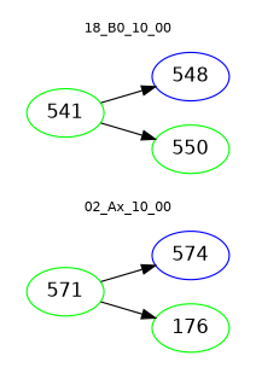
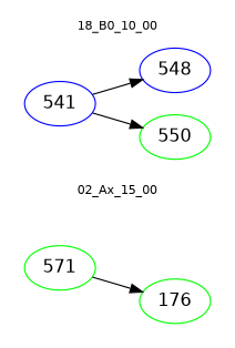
  digraph {
    fontname="DejaVu Sans"
    rankdir=LR
    node [color=green fontname="DejaVu Sans"]
    edge [color=black fontname="DejaVu Sans"]
    n1 [label=571]
    n2 [label=176]
-   n3 [color=blue label=574]
-   n4 [label=541]
+   n4 [color=blue label=541]
    n5 [label=550]
    n6 [color=blue label=548]
    subgraph cluster_1 {
      color=white
      fontsize=10
-     label="02_Ax_10_00"
+     label="02_Ax_15_00"
      n1
      n2
-     n3
    }
    subgraph cluster_2 {
      color=white
      fontsize=10
      label="18_B0_10_00"
      n4
      n5
      n6
    }
    n1 -> n2
-   n1 -> n3
    n4 -> n5
    n4 -> n6
  }
